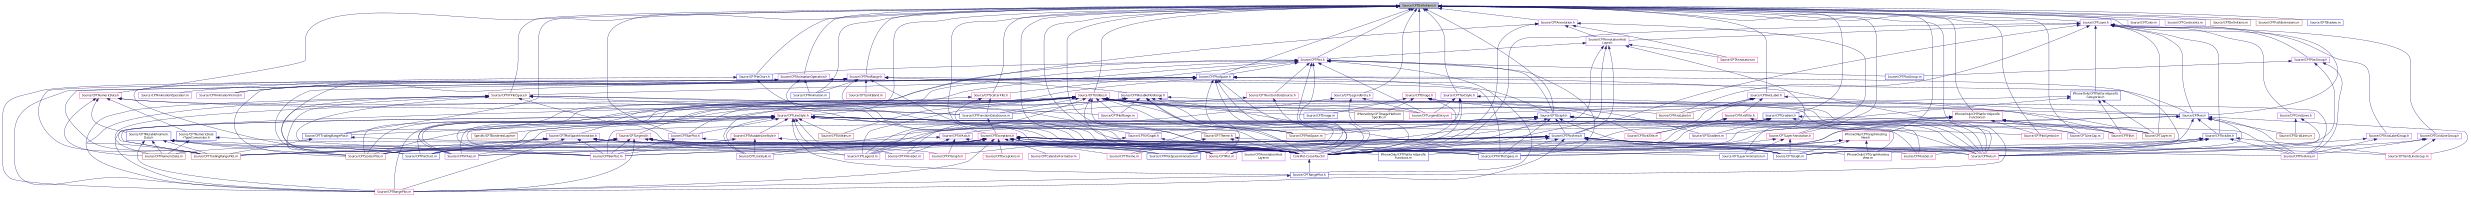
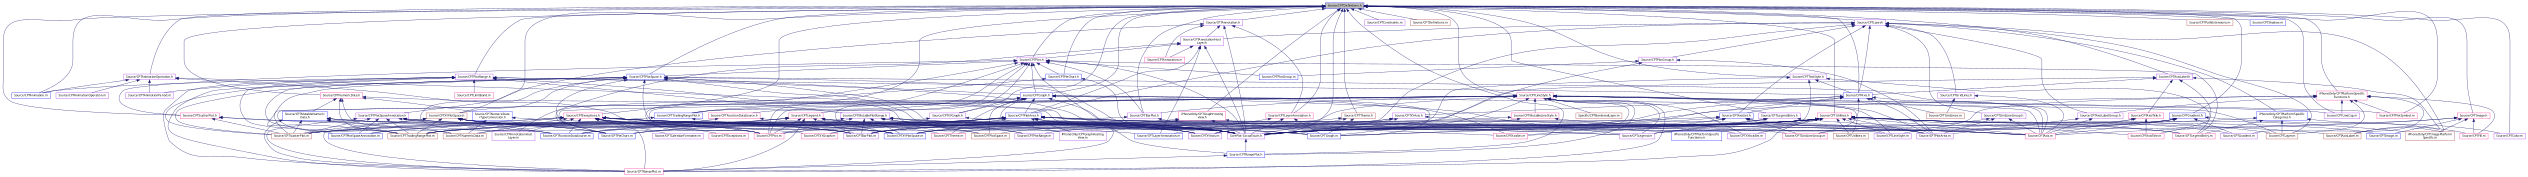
  digraph {
    node [color=purple fontname="Lucinda Grande" fontsize=10 shape=record]
    edge [color=midnightblue dir=back fontname="Lucinda Grande" fontsize=10 labelfontname="Lucinda Grande" labelfontsize=10 style=solid]
    n1 [color=blue fillcolor=grey75 fontcolor=black height=0.2 label="Source/CPTDefinitions.h" style=filled width=0.4]
    n2 [height=0.2 label="CorePlot-CocoaTouch.h" width=0.4]
    n3 [height=0.2 label="Source/CPTAnimationOperation.h" width=0.4]
    n4 [color=blue height=0.2 label="Source/CPTAnimation.m" width=0.4]
    n5 [height=0.2 label="Source/CPTAnnotation.h" width=0.4]
    n6 [height=0.2 label="Source/CPTPlot.h" width=0.4]
    n7 [color=blue height=0.2 label="Source/CPTGraph.h" width=0.4]
    n8 [height=0.2 label="Source/CPTXYGraph.h" width=0.4]
    n9 [color=blue height=0.2 label="Source/CPTPlotSpace.h" width=0.4]
    n10 [color=brown height=0.2 label="Source/CPTXYPlotSpace.h" width=0.4]
    n11 [height=0.2 label="Source/CPTBarPlot.h" width=0.4]
    n12 [color=deeppink height=0.2 label="Source/CPTScatterPlot.h" width=0.4]
    n13 [color=blue height=0.2 label="Source/CPTPieChart.h" width=0.4]
    n14 [color=blue height=0.2 label="Source/CPTRangePlot.h" width=0.4]
    n15 [color=blue height=0.2 label="Source/CPTTradingRangePlot.h" width=0.4]
    n16 [color=deeppink height=0.2 label="Source/CPTLayerAnnotation.h" width=0.4]
    n17 [color=deeppink height=0.2 label="Source/CPTExceptions.h" width=0.4]
    n18 [color=blue height=0.2 label="Source/CPTAxis.h" width=0.4]
    n19 [color=blue height=0.2 label="Source/CPTGradient.h" width=0.4]
    n20 [height=0.2 label="Source/CPTAxisLabel.h" width=0.4]
    n21 [height=0.2 label="Source/CPTColor.m" width=0.4]
    n22 [height=0.2 label="Source/CPTConstraints.m" width=0.4]
    n23 [color=brown height=0.2 label="Source/CPTDefinitions.m" width=0.4]
    n24 [color=deeppink height=0.2 label="Source/CPTImage.h" width=0.4]
    n25 [height=0.2 label="Source/CPTLayer.h" width=0.4]
    n26 [height=0.2 label="Source/CPTLegendEntry.h" width=0.4]
    n27 [height=0.2 label="Source/CPTLineCap.m" width=0.4]
    n28 [color=deeppink height=0.2 label="Source/CPTLineStyle.h" width=0.4]
    n29 [color=deeppink height=0.2 label="Source/CPTPlotSymbol.m" width=0.4]
    n30 [color=deeppink height=0.2 label="Source/CPTNumericData.h" width=0.4]
    n31 [color=brown height=0.2 label="Source/CPTPathExtensions.m" width=0.4]
    n32 [height=0.2 label="Source/CPTPlotRange.h" width=0.4]
    n33 [color=blue height=0.2 label="Source/CPTShadow.m" width=0.4]
    n34 [height=0.2 label="Source/CPTTextStyle.h" width=0.4]
    n35 [color=brown height=0.2 label="Source/CPTTheme.h" width=0.4]
    n36 [color=deeppink height=0.2 label="Source/CPTUtilities.h" width=0.4]
    n37 [color=deeppink height=0.2 label="iPhoneOnly/CPTGraphHosting\lView.h" width=0.4]
    n38 [color=deeppink height=0.2 label="iPhoneOnly/CPTPlatformSpecific\lFunctions.h" width=0.4]
    n39 [height=0.2 label="Source/CPTAnimationOperation.m" width=0.4]
    n40 [height=0.2 label="Source/CPTAnimationPeriod.m" width=0.4]
    n41 [color=blue height=0.2 label="Source/CPTXYPlotSpace.m" width=0.4]
    n42 [color=deeppink height=0.2 label="Source/CPTAnnotation.m" width=0.4]
    n43 [height=0.2 label="Source/CPTAnnotationHost\lLayer.h" width=0.4]
    n44 [height=0.2 label="Source/CPTPlotSpaceAnnotation.h" width=0.4]
    n45 [color=deeppink height=0.2 label="Source/CPTPlot.m" width=0.4]
    n46 [color=deeppink height=0.2 label="Source/CPTLegend.h" width=0.4]
    n47 [color=deeppink height=0.2 label="Source/CPTFunctionDataSource.h" width=0.4]
    n48 [color=deeppink height=0.2 label="Source/CPTLegendEntry.m" width=0.4]
    n49 [color=blue height=0.2 label="Source/CPTPlotGroup.m" width=0.4]
    n50 [color=blue height=0.2 label="Source/CPTPlotArea.h" width=0.4]
    n51 [color=deeppink height=0.2 label="Source/CPTAxisSet.m" width=0.4]
    n52 [color=blue height=0.2 label="Source/CPTGraph.m" width=0.4]
    n53 [height=0.2 label="iPhoneOnly/CPTGraphHosting\lView.m" width=0.4]
    n54 [color=brown height=0.2 label="Source/CPTLayer.m" width=0.4]
    n55 [height=0.2 label="Source/CPTLegend.m" width=0.4]
    n56 [color=brown height=0.2 label="Source/CPTPlotSpace.m" width=0.4]
    n57 [color=deeppink height=0.2 label="Source/CPTTheme.m" width=0.4]
    n58 [color=deeppink height=0.2 label="Source/CPTXYGraph.m" width=0.4]
    n59 [color=deeppink height=0.2 label="Source/CPTAxis.m" width=0.4]
    n60 [color=blue height=0.2 label="Source/CPTPieChart.m" width=0.4]
    n61 [color=blue height=0.2 label="Source/CPTPlotSpaceAnnotation.m" width=0.4]
    n62 [color=deeppink height=0.2 label="Source/CPTRangePlot.m" width=0.4]
    n63 [color=brown height=0.2 label="Source/CPTScatterPlot.m" width=0.4]
    n64 [color=brown height=0.2 label="Source/CPTTradingRangePlot.m" width=0.4]
    n65 [height=0.2 label="Source/CPTXYAxis.m" width=0.4]
    n66 [height=0.2 label="Source/CPTBarPlot.m" width=0.4]
    n67 [color=blue height=0.2 label="Source/CPTFunctionDataSource.m" width=0.4]
    n68 [color=blue height=0.2 label="Source/CPTLayerAnnotation.m" width=0.4]
    n69 [height=0.2 label="Source/CPTAnnotationHost\lLayer.m" width=0.4]
    n70 [height=0.2 label="Source/CPTCalendarFormatter.m" width=0.4]
    n71 [color=deeppink height=0.2 label="Source/CPTExceptions.m" width=0.4]
    n72 [color=brown height=0.2 label="Source/CPTNumericData.m" width=0.4]
    n73 [color=blue height=0.2 label="iPhoneOnly/CPTPlatformSpecific\lFunctions.m" width=0.4]
    n74 [color=deeppink height=0.2 label="Source/CPTGridLineGroup.m" width=0.4]
    n75 [height=0.2 label="Source/CPTPlotArea.m" width=0.4]
    n76 [color=blue height=0.2 label="Source/CPTAxisSet.h" width=0.4]
    n77 [color=brown height=0.2 label="Source/CPTGridLines.m" width=0.4]
    n78 [height=0.2 label="Source/CPTXYAxis.h" width=0.4]
    n79 [color=deeppink height=0.2 label="Source/CPTFill.m" width=0.4]
    n80 [height=0.2 label="Source/CPTGradient.m" width=0.4]
    n81 [height=0.2 label="Source/CPTLineStyle.m" width=0.4]
    n82 [color=brown height=0.2 label="Source/CPTAxisLabel.m" width=0.4]
    n83 [color=deeppink height=0.2 label="Source/CPTAxisTitle.h" width=0.4]
    n84 [color=deeppink height=0.2 label="Source/CPTAxisTitle.m" width=0.4]
    n85 [color=blue height=0.2 label="Source/CPTImage.m" width=0.4]
    n86 [color=brown height=0.2 label="iPhoneOnly/CPTImagePlatform\lSpecific.m" width=0.4]
    n87 [height=0.2 label="Source/CPTAxisLabelGroup.h" width=0.4]
    n88 [height=0.2 label="Source/CPTGridLineGroup.h" width=0.4]
    n89 [height=0.2 label="Source/CPTGridLines.h" width=0.4]
    n90 [height=0.2 label="Source/CPTPlotGroup.h" width=0.4]
    n91 [color=blue height=0.2 label="iPhoneOnly/CPTPlatformSpecific\lCategories.h" width=0.4]
    n92 [height=0.2 label="Source/CPTXYAxisSet.m" width=0.4]
    n93 [color=brown height=0.2 label="Specific/CPTBorderedLayer.m" width=0.4]
    n94 [color=deeppink height=0.2 label="Source/CPTMutableLineStyle.h" width=0.4]
    n95 [color=brown height=0.2 label="Source/CPTUtilities.m" width=0.4]
    n96 [color=blue height=0.2 label="Source/CPTMutableNumeric\lData.h" width=0.4]
    n97 [color=blue height=0.2 label="Source/CPTNumericData\l+TypeConversion.h" width=0.4]
    n98 [color=deeppink height=0.2 label="Source/CPTLimitBand.m" width=0.4]
    n99 [height=0.2 label="Source/CPTMutablePlotRange.h" width=0.4]
    n100 [height=0.2 label="Source/CPTPlotRange.m" width=0.4]
    n1 -> n2
    n1 -> n3
    n1 -> n4
    n1 -> n5
    n1 -> n6
    n1 -> n7
    n1 -> n8
    n1 -> n9
    n1 -> n10
    n1 -> n11
    n1 -> n12
    n1 -> n13
    n1 -> n14
    n1 -> n15
    n1 -> n16
    n1 -> n17
    n1 -> n18
    n1 -> n19
    n1 -> n20
    n1 -> n21
    n1 -> n22
    n1 -> n23
    n1 -> n24
    n1 -> n25
    n1 -> n26
    n1 -> n27
    n1 -> n28
    n1 -> n29
    n1 -> n30
    n1 -> n31
    n1 -> n32
    n1 -> n33
    n1 -> n34
    n1 -> n35
    n1 -> n36
    n1 -> n37
    n1 -> n38
    n2 -> n14
    n3 -> n2
    n3 -> n4
    n3 -> n39
    n3 -> n40
    n3 -> n41
    n5 -> n2
    n5 -> n16
    n5 -> n42
    n5 -> n43
    n5 -> n44
    n6 -> n2
    n6 -> n7
    n6 -> n9
    n6 -> n11
    n6 -> n12
    n6 -> n13
    n6 -> n14
    n6 -> n15
    n6 -> n41
    n6 -> n45
    n6 -> n46
    n6 -> n47
    n6 -> n48
    n6 -> n49
    n7 -> n2
    n7 -> n8
    n7 -> n41
    n7 -> n45
    n7 -> n50
    n7 -> n51
    n7 -> n52
    n7 -> n53
    n7 -> n54
    n7 -> n55
    n7 -> n56
    n7 -> n57
    n8 -> n2
    n8 -> n58
    n9 -> n2
    n9 -> n7
    n9 -> n10
    n9 -> n45
    n9 -> n53
    n9 -> n56
    n9 -> n59
    n9 -> n60
    n9 -> n61
    n9 -> n62
    n9 -> n63
    n9 -> n64
    n9 -> n65
    n10 -> n2
    n10 -> n41
    n10 -> n58
    n10 -> n62
    n10 -> n63
    n10 -> n64
    n10 -> n65
    n10 -> n66
    n10 -> n67
    n11 -> n2
    n11 -> n66
    n12 -> n2
    n12 -> n63
    n12 -> n67
    n13 -> n2
    n13 -> n60
    n14 -> n62
    n15 -> n2
    n15 -> n64
    n16 -> n2
    n16 -> n52
    n16 -> n68
    n17 -> n2
    n17 -> n41
    n17 -> n45
    n17 -> n52
    n17 -> n55
    n17 -> n57
    n17 -> n59
    n17 -> n61
    n17 -> n62
    n17 -> n63
    n17 -> n64
    n17 -> n66
-   n67 -> n17
+   n17 -> n67
    n17 -> n68
    n17 -> n69
    n17 -> n70
    n17 -> n71
    n17 -> n72
    n17 -> n73
    n18 -> n2
    n18 -> n52
    n18 -> n59
    n18 -> n74
    n18 -> n75
    n18 -> n76
    n18 -> n77
    n18 -> n78
    n19 -> n2
    n19 -> n59
    n19 -> n66
    n19 -> n79
    n19 -> n80
    n19 -> n81
    n20 -> n2
    n20 -> n18
    n20 -> n82
    n20 -> n83
    n20 -> n84
    n24 -> n2
    n24 -> n59
    n24 -> n79
    n24 -> n85
    n24 -> n86
    n25 -> n2
    n25 -> n18
    n25 -> n43
    n25 -> n50
    n25 -> n54
    n25 -> n76
    n25 -> n82
    n25 -> n87
    n25 -> n88
    n25 -> n89
    n25 -> n90
    n25 -> n91
    n26 -> n2
    n26 -> n48
    n26 -> n55
    n28 -> n2
    n28 -> n11
    n28 -> n14
    n28 -> n15
    n28 -> n27
    n28 -> n29
    n28 -> n45
    n28 -> n51
    n28 -> n55
    n28 -> n59
    n28 -> n60
    n28 -> n62
    n28 -> n63
    n28 -> n64
    n28 -> n65
    n28 -> n75
    n28 -> n81
    n28 -> n92
    n28 -> n93
    n28 -> n94
    n28 -> n95
    n30 -> n2
    n30 -> n67
    n30 -> n72
    n30 -> n96
    n30 -> n97
    n32 -> n2
    n32 -> n4
    n32 -> n18
    n32 -> n40
    n32 -> n62
    n32 -> n63
    n32 -> n64
    n32 -> n98
    n32 -> n99
    n32 -> n100
    n34 -> n2
    n34 -> n18
    n34 -> n48
    n34 -> n55
    n35 -> n2
    n35 -> n52
    n35 -> n57
    n36 -> n2
    n36 -> n41
    n36 -> n45
    n36 -> n48
    n36 -> n54
    n36 -> n55
    n36 -> n56
    n36 -> n59
    n36 -> n60
    n36 -> n62
    n36 -> n63
    n36 -> n64
    n36 -> n65
    n36 -> n66
    n36 -> n67
    n36 -> n72
    n36 -> n75
    n36 -> n80
    n36 -> n81
    n36 -> n82
    n36 -> n84
    n36 -> n85
    n36 -> n86
    n36 -> n92
    n36 -> n95
    n36 -> n100
    n37 -> n2
    n37 -> n41
    n37 -> n52
    n37 -> n53
    n38 -> n2
    n38 -> n27
    n38 -> n29
    n38 -> n54
    n38 -> n73
    n38 -> n79
    n38 -> n80
-   n38 -> n81
+   n38 -> n87
    n43 -> n2
    n43 -> n6
    n43 -> n42
    n43 -> n50
    n43 -> n68
    n43 -> n69
    n44 -> n2
    n44 -> n45
    n44 -> n60
    n44 -> n61
    n44 -> n62
    n44 -> n63
    n44 -> n64
    n44 -> n66
    n46 -> n2
    n46 -> n45
    n46 -> n52
    n46 -> n55
    n46 -> n60
    n46 -> n62
    n46 -> n63
    n46 -> n64
    n46 -> n66
    n47 -> n2
    n47 -> n67
    n50 -> n2
    n50 -> n41
    n50 -> n45
    n50 -> n51
    n50 -> n52
    n50 -> n53
    n50 -> n59
    n50 -> n60
    n50 -> n61
    n50 -> n62
    n50 -> n63
    n50 -> n64
    n50 -> n65
    n50 -> n66
    n50 -> n74
    n50 -> n75
    n76 -> n2
    n76 -> n41
    n76 -> n51
    n76 -> n52
    n76 -> n59
    n76 -> n74
    n76 -> n75
    n78 -> n2
    n78 -> n58
    n78 -> n65
    n78 -> n92
    n83 -> n2
    n83 -> n59
    n83 -> n84
    n87 -> n59
    n87 -> n75
    n88 -> n59
    n88 -> n74
    n88 -> n75
    n89 -> n59
    n89 -> n77
    n90 -> n49
    n90 -> n52
    n90 -> n75
    n91 -> n2
-   n91 -> n79
+   n91 -> n21
    n91 -> n48
    n91 -> n54
    n94 -> n2
    n94 -> n66
    n94 -> n81
    n96 -> n2
    n96 -> n60
    n96 -> n62
    n96 -> n63
    n96 -> n64
    n96 -> n66
    n96 -> n72
    n97 -> n2
    n97 -> n72
    n99 -> n2
    n99 -> n41
    n99 -> n45
    n99 -> n56
    n99 -> n59
    n99 -> n65
    n99 -> n66
    n99 -> n67
    n99 -> n100
  }
